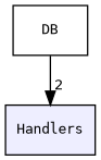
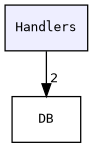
  digraph {
    compound=true
    fontname="DejaVu Sans Mono"
    node [fontname="DejaVu Sans Mono" fontsize=10 shape=box]
    n1 [fillcolor="#eeeeff" label=Handlers pencolor=black style=filled]
    n2 [label=DB]
-   n2 -> n1 [headlabel=2 labeldistance=1.5 labelfontname=Helvetica labelfontsize=10 fontname="DejaVu Sans Mono"]
+   n1 -> n2 [headlabel=2 labeldistance=1.5 labelfontname=Helvetica labelfontsize=10 fontname="DejaVu Sans Mono"]
  }
